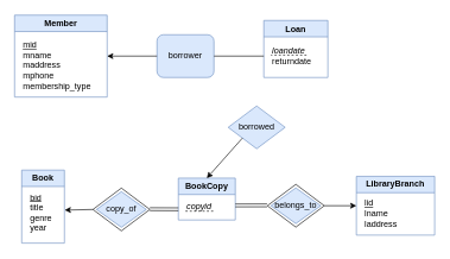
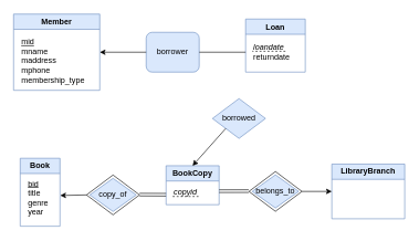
  <mxCell id="0" />
  <mxCell id="1" parent="0" />
  <mxCell id="2" value="Member" style="swimlane;whiteSpace=wrap;html=1;container=0;fillColor=#dae8fc;strokeColor=#6c8ebf;" vertex="1" parent="1"><mxGeometry x="20" y="20.5" width="130" height="115" as="geometry" /></mxCell>
  <mxCell id="3" value="&lt;u&gt;mid&lt;/u&gt;&lt;div&gt;mname&lt;/div&gt;&lt;div&gt;maddress&lt;/div&gt;&lt;div&gt;mphone&lt;/div&gt;&lt;div&gt;membership_type&lt;/div&gt;" style="text;html=1;align=left;verticalAlign=middle;resizable=0;points=[];autosize=1;strokeColor=none;fillColor=none;container=0;" vertex="1" parent="2"><mxGeometry x="10" y="25" width="120" height="90" as="geometry" /></mxCell>
  <mxCell id="4" value="Book" style="swimlane;whiteSpace=wrap;html=1;fillColor=#dae8fc;strokeColor=#6c8ebf;" vertex="1" parent="1"><mxGeometry x="30" y="238" width="60" height="102.5" as="geometry" /></mxCell>
  <mxCell id="5" value="&lt;u&gt;bid&lt;/u&gt;&lt;div&gt;&lt;span style=&quot;background-color: transparent; color: light-dark(rgb(0, 0, 0), rgb(255, 255, 255));&quot;&gt;title&lt;/span&gt;&lt;/div&gt;&lt;div&gt;genre&lt;/div&gt;&lt;div&gt;year&lt;/div&gt;" style="text;html=1;align=left;verticalAlign=middle;resizable=0;points=[];autosize=1;strokeColor=none;fillColor=none;" vertex="1" parent="4"><mxGeometry x="10" y="25" width="50" height="70" as="geometry" /></mxCell>
  <mxCell id="6" value="LibraryBranch" style="swimlane;whiteSpace=wrap;html=1;fillColor=#dae8fc;strokeColor=#6c8ebf;" vertex="1" parent="1"><mxGeometry x="500" y="246.75" width="110" height="82.5" as="geometry" /></mxCell>
- <mxCell id="7" value="&lt;u&gt;lid&lt;/u&gt;&lt;div&gt;lname&lt;/div&gt;&lt;div&gt;laddress&lt;/div&gt;" style="text;html=1;align=left;verticalAlign=middle;resizable=0;points=[];autosize=1;strokeColor=none;fillColor=none;" vertex="1" parent="6"><mxGeometry x="10" y="22.5" width="70" height="60" as="geometry" /></mxCell>
  <mxCell id="8" value="BookCopy" style="swimlane;whiteSpace=wrap;html=1;fillColor=#dae8fc;strokeColor=#6c8ebf;" vertex="1" parent="1"><mxGeometry x="250" y="249.25" width="80" height="58.75" as="geometry" /></mxCell>
  <mxCell id="9" value="&lt;i&gt;copyid&lt;/i&gt;" style="text;html=1;align=left;verticalAlign=middle;resizable=0;points=[];autosize=1;strokeColor=none;fillColor=none;" vertex="1" parent="8"><mxGeometry x="10" y="25" width="60" height="30" as="geometry" /></mxCell>
  <mxCell id="10" value="" style="endArrow=none;dashed=1;html=1;rounded=0;" edge="1" parent="8"><mxGeometry width="50" height="50" relative="1" as="geometry"><mxPoint x="10" y="46.33" as="sourcePoint" /><mxPoint x="50" y="46.33" as="targetPoint" /></mxGeometry></mxCell>
  <mxCell id="11" value="Loan" style="swimlane;whiteSpace=wrap;html=1;fillColor=#dae8fc;strokeColor=#6c8ebf;" vertex="1" parent="1"><mxGeometry x="370" y="28" width="90" height="80" as="geometry" /></mxCell>
  <mxCell id="12" value="&lt;span style=&quot;background-color: transparent; color: light-dark(rgb(0, 0, 0), rgb(255, 255, 255));&quot;&gt;&lt;i&gt;loandate&lt;/i&gt;&lt;/span&gt;&lt;div&gt;returndate&lt;/div&gt;" style="text;html=1;align=left;verticalAlign=middle;resizable=0;points=[];autosize=1;strokeColor=none;fillColor=none;" vertex="1" parent="11"><mxGeometry x="10" y="30" width="80" height="40" as="geometry" /></mxCell>
  <mxCell id="13" value="" style="endArrow=none;dashed=1;html=1;rounded=0;" edge="1" parent="11"><mxGeometry width="50" height="50" relative="1" as="geometry"><mxPoint x="60" y="48.58" as="sourcePoint" /><mxPoint x="10" y="48.58" as="targetPoint" /></mxGeometry></mxCell>
  <mxCell id="14" value="borrower" style="whiteSpace=wrap;html=1;fillColor=#dae8fc;strokeColor=#6c8ebf;rounded=1;" vertex="1" parent="1"><mxGeometry x="220" y="48" width="80" height="60" as="geometry" /></mxCell>
  <mxCell id="15" value="" style="endArrow=classic;html=1;rounded=0;exitX=0;exitY=0.5;exitDx=0;exitDy=0;entryX=1;entryY=0.5;entryDx=0;entryDy=0;" edge="1" parent="1" source="14" target="2"><mxGeometry width="50" height="50" relative="1" as="geometry"><mxPoint x="280" y="218" as="sourcePoint" /><mxPoint x="330" y="168" as="targetPoint" /></mxGeometry></mxCell>
  <mxCell id="16" value="" style="endArrow=none;html=1;rounded=0;exitX=1;exitY=0.5;exitDx=0;exitDy=0;" edge="1" parent="1" source="14"><mxGeometry width="50" height="50" relative="1" as="geometry"><mxPoint x="280" y="218" as="sourcePoint" /><mxPoint x="370" y="78" as="targetPoint" /></mxGeometry></mxCell>
  <mxCell id="17" value="borrowed" style="rhombus;whiteSpace=wrap;html=1;fillColor=#dae8fc;strokeColor=#6c8ebf;" vertex="1" parent="1"><mxGeometry x="320" y="148" width="80" height="60" as="geometry" /></mxCell>
  <mxCell id="18" value="" style="endArrow=classic;html=1;rounded=0;entryX=0.5;entryY=0;entryDx=0;entryDy=0;exitX=0;exitY=1;exitDx=0;exitDy=0;" edge="1" parent="1" source="17" target="8"><mxGeometry width="50" height="50" relative="1" as="geometry"><mxPoint x="280" y="218" as="sourcePoint" /><mxPoint x="330" y="168" as="targetPoint" /></mxGeometry></mxCell>
  <mxCell id="19" value="" style="rhombus;whiteSpace=wrap;html=1;" vertex="1" parent="1"><mxGeometry x="130" y="263.25" width="80" height="60" as="geometry" /></mxCell>
  <mxCell id="20" value="" style="endArrow=classic;html=1;rounded=0;exitX=0;exitY=0.5;exitDx=0;exitDy=0;entryX=1.008;entryY=0.445;entryDx=0;entryDy=0;entryPerimeter=0;" edge="1" parent="1" source="19" target="5"><mxGeometry width="50" height="50" relative="1" as="geometry"><mxPoint x="90" y="293.25" as="sourcePoint" /><mxPoint x="290" y="168" as="targetPoint" /></mxGeometry></mxCell>
  <mxCell id="21" value="" style="rhombus;whiteSpace=wrap;html=1;" vertex="1" parent="1"><mxGeometry x="375" y="258" width="80" height="60" as="geometry" /></mxCell>
  <mxCell id="22" value="copy_of" style="rhombus;whiteSpace=wrap;html=1;fillColor=#dae8fc;strokeColor=#6c8ebf;" vertex="1" parent="1"><mxGeometry x="135" y="268.25" width="70" height="50" as="geometry" /></mxCell>
  <mxCell id="23" value="" style="endArrow=classic;html=1;rounded=0;exitX=1;exitY=0.5;exitDx=0;exitDy=0;entryX=0;entryY=0.5;entryDx=0;entryDy=0;" edge="1" parent="1" source="21" target="6"><mxGeometry width="50" height="50" relative="1" as="geometry"><mxPoint x="280" y="218" as="sourcePoint" /><mxPoint x="330" y="168" as="targetPoint" /></mxGeometry></mxCell>
  <mxCell id="24" value="belongs_to" style="rhombus;whiteSpace=wrap;html=1;fillColor=#dae8fc;strokeColor=#6c8ebf;" vertex="1" parent="1"><mxGeometry x="380" y="263" width="70" height="50" as="geometry" /></mxCell>
  <mxCell id="25" value="" style="shape=link;html=1;rounded=0;" edge="1" parent="1"><mxGeometry width="100" relative="1" as="geometry"><mxPoint x="210" y="292.83" as="sourcePoint" /><mxPoint x="250" y="293" as="targetPoint" /></mxGeometry></mxCell>
  <mxCell id="26" value="" style="shape=link;html=1;rounded=0;entryX=-0.077;entryY=0.49;entryDx=0;entryDy=0;entryPerimeter=0;" edge="1" parent="1" target="24"><mxGeometry width="100" relative="1" as="geometry"><mxPoint x="330" y="287.58" as="sourcePoint" /><mxPoint x="370" y="288" as="targetPoint" /></mxGeometry></mxCell>
